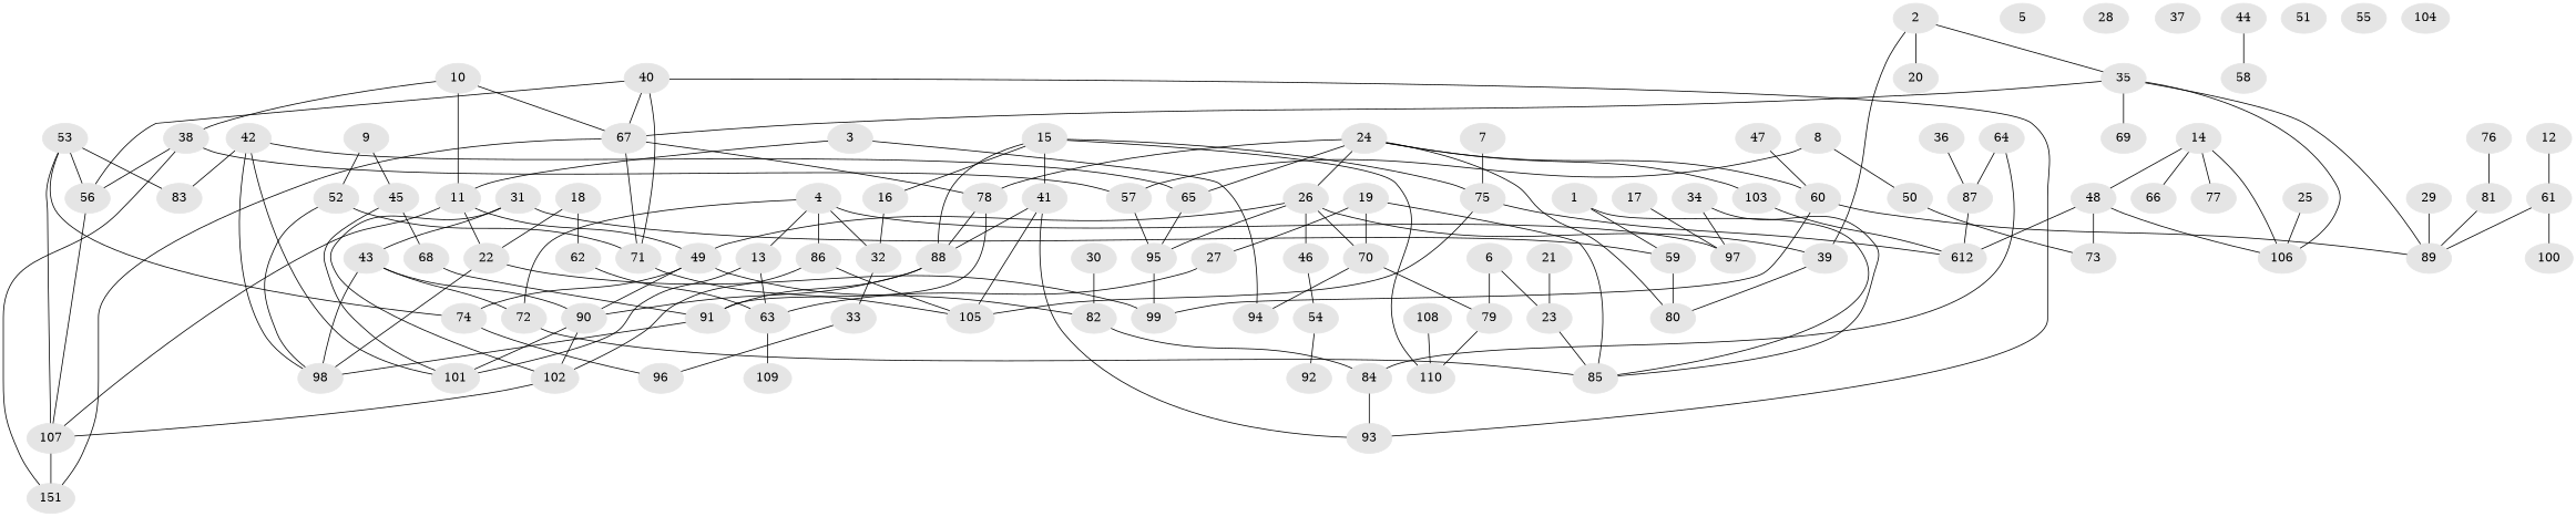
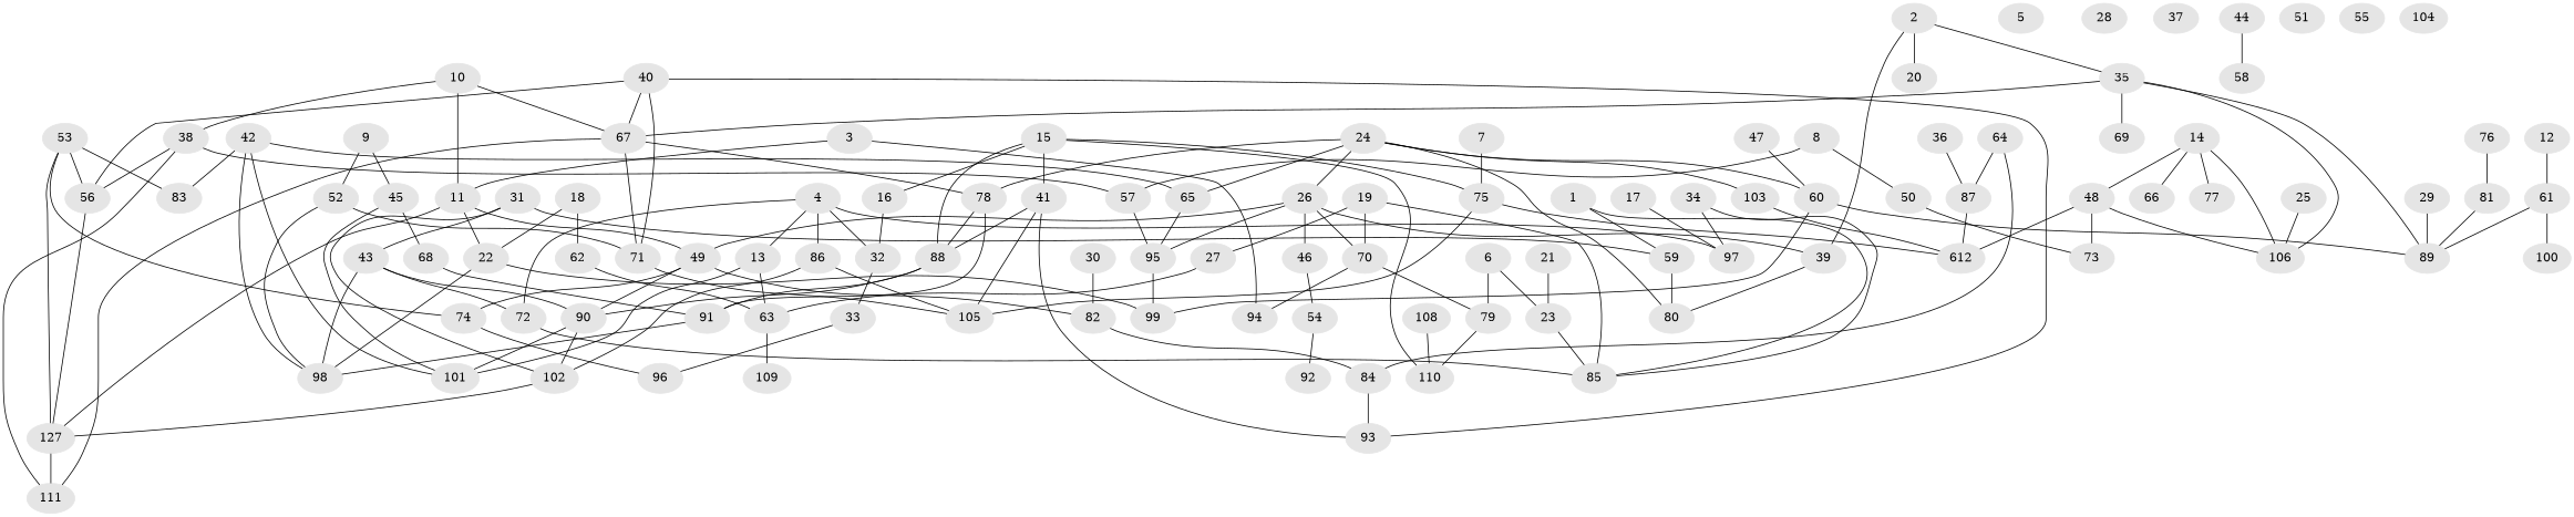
  graph {
    node [color=gray90 style=filled]
    1
    59
    85
    80
    2
    20
    35
    39
    67
    106
    89
    69
    3
    11
    94
    22
    49
-   107
+   107 [label=127]
    4
    13
    32
    72
    86
    97
    63
    101
    33
    102
    105
    5
    6
    23
    79
    110
    7
    75
    n37 [label=612]
    8
    50
    57
    73
    95
    9
    45
    52
    68
    98
    71
    10
    38
    56
-   111 [label=151]
+   111
    78
    99
    82
    90
    74
    12
    61
    100
    109
    14
    48
    66
    77
    15
    16
    41
    88
    93
    91
    17
    18
    62
    19
    27
    70
    21
    24
    26
    60
    65
    103
    46
    25
    54
    28
    29
    30
    84
    31
    43
    96
    34
    36
    87
    37
    40
    42
    83
    44
    58
    92
    47
    51
    53
    55
    64
    76
    81
    104
    108
    1 -- 59
    1 -- 85
    59 -- 80
    2 -- 20
    2 -- 35
    2 -- 39
    35 -- 67
    35 -- 106
    35 -- 89
    35 -- 69
    39 -- 80
    67 -- 71
    67 -- 111
    67 -- 78
    3 -- 11
    3 -- 94
    11 -- 22
    11 -- 49
    11 -- 107
    22 -- 98
    22 -- 99
    49 -- 82
    49 -- 90
    49 -- 74
    107 -- 111
    4 -- 13
    4 -- 32
    4 -- 72
    4 -- 86
    4 -- 97
    13 -- 63
    13 -- 101
    32 -- 33
    72 -- 85
    86 -- 102
    86 -- 105
    63 -- 109
    33 -- 96
    102 -- 107
    6 -- 23
    6 -- 79
    23 -- 85
    79 -- 110
    7 -- 75
    75 -- 105
    75 -- n37
    8 -- 50
    8 -- 57
    50 -- 73
    57 -- 95
    95 -- 99
    9 -- 45
    9 -- 52
    45 -- 101
    45 -- 68
    52 -- 98
    52 -- 71
    68 -- 91
    71 -- 105
    10 -- 67
    10 -- 11
    10 -- 38
    38 -- 57
    38 -- 56
    38 -- 111
    56 -- 107
    78 -- 88
    78 -- 91
    82 -- 84
    90 -- 101
    90 -- 102
    74 -- 96
    12 -- 61
    61 -- 89
    61 -- 100
    14 -- 106
    14 -- 48
    14 -- 66
    14 -- 77
    48 -- 106
    48 -- n37
    48 -- 73
    15 -- 110
    15 -- 75
    15 -- 16
    15 -- 41
    15 -- 88
    16 -- 32
    41 -- 105
    41 -- 88
    41 -- 93
    88 -- 90
    88 -- 91
    91 -- 98
    17 -- 97
    18 -- 22
    18 -- 62
    62 -- 63
    19 -- 85
    19 -- 27
    19 -- 70
    27 -- 63
    70 -- 94
    70 -- 79
    21 -- 23
    24 -- 80
    24 -- 78
    24 -- 26
    24 -- 60
    24 -- 65
    24 -- 103
    26 -- 39
    26 -- 49
    26 -- 95
    26 -- 70
    26 -- 46
    60 -- 89
    60 -- 99
    65 -- 95
    103 -- n37
    46 -- 54
    25 -- 106
    54 -- 92
    29 -- 89
    30 -- 82
    84 -- 93
    31 -- 59
    31 -- 102
    31 -- 43
    43 -- 72
    43 -- 98
    43 -- 90
    34 -- 85
    34 -- 97
    36 -- 87
    87 -- n37
    40 -- 67
    40 -- 71
    40 -- 56
    40 -- 93
    42 -- 101
    42 -- 98
    42 -- 65
    42 -- 83
    44 -- 58
    47 -- 60
    53 -- 107
    53 -- 56
    53 -- 74
    53 -- 83
    64 -- 84
    64 -- 87
    76 -- 81
    81 -- 89
    108 -- 110
  }
